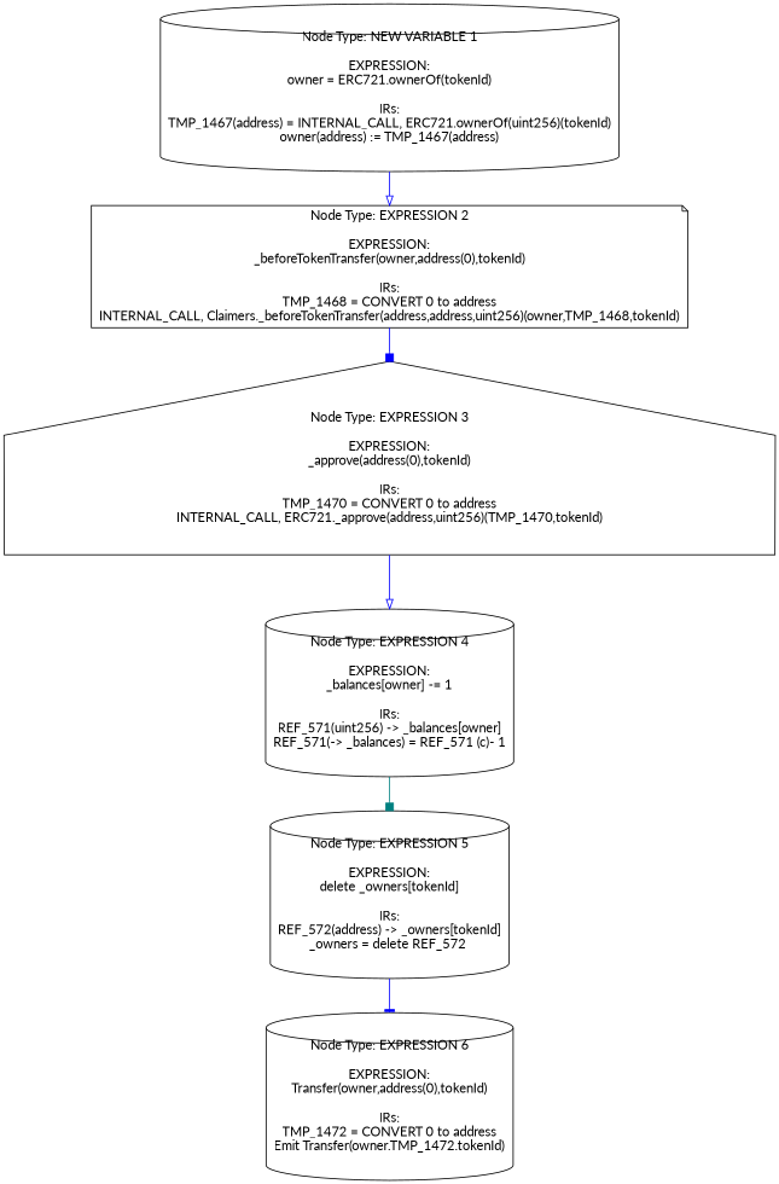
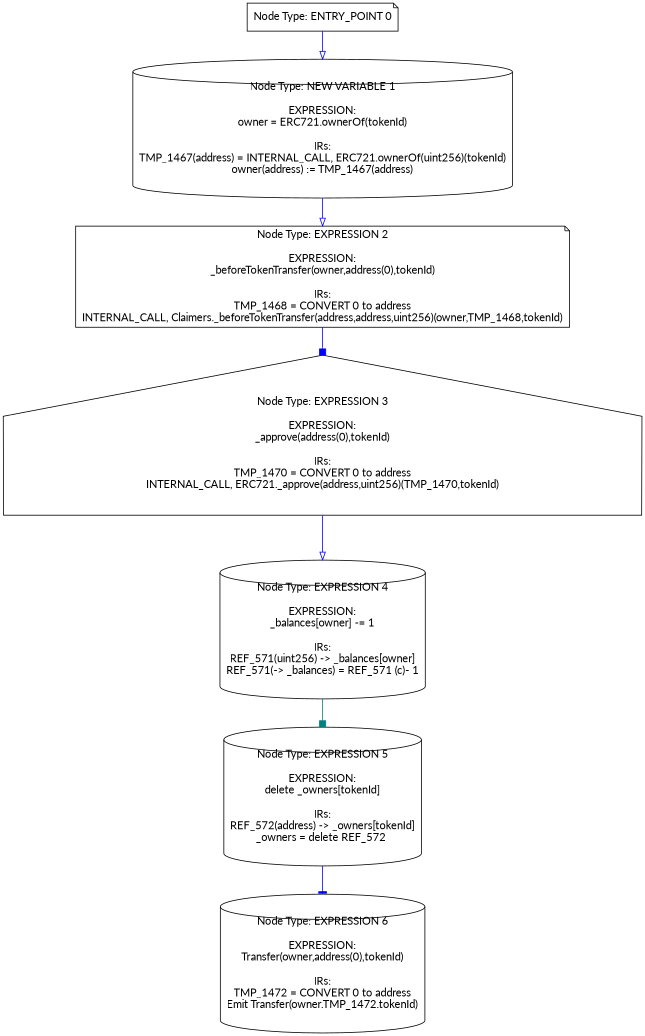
  digraph {
    fontname=Lato
    node [shape=cylinder fontname=Lato]
    edge [color=blue arrowhead=onormal fontname=Lato]
+   n1 [label="Node Type: ENTRY_POINT 0\n" shape=note]
    n2 [label="Node Type: NEW VARIABLE 1\n\nEXPRESSION:\nowner = ERC721.ownerOf(tokenId)\n\nIRs:\nTMP_1467(address) = INTERNAL_CALL, ERC721.ownerOf(uint256)(tokenId)\nowner(address) := TMP_1467(address)"]
    n3 [label="Node Type: EXPRESSION 2\n\nEXPRESSION:\n_beforeTokenTransfer(owner,address(0),tokenId)\n\nIRs:\nTMP_1468 = CONVERT 0 to address\nINTERNAL_CALL, Claimers._beforeTokenTransfer(address,address,uint256)(owner,TMP_1468,tokenId)" shape=note]
    n4 [label="Node Type: EXPRESSION 3\n\nEXPRESSION:\n_approve(address(0),tokenId)\n\nIRs:\nTMP_1470 = CONVERT 0 to address\nINTERNAL_CALL, ERC721._approve(address,uint256)(TMP_1470,tokenId)" shape=house]
    n5 [label="Node Type: EXPRESSION 4\n\nEXPRESSION:\n_balances[owner] -= 1\n\nIRs:\nREF_571(uint256) -> _balances[owner]\nREF_571(-> _balances) = REF_571 (c)- 1"]
    n6 [label="Node Type: EXPRESSION 5\n\nEXPRESSION:\ndelete _owners[tokenId]\n\nIRs:\nREF_572(address) -> _owners[tokenId]\n_owners = delete REF_572 "]
    n7 [label="Node Type: EXPRESSION 6\n\nEXPRESSION:\nTransfer(owner,address(0),tokenId)\n\nIRs:\nTMP_1472 = CONVERT 0 to address\nEmit Transfer(owner.TMP_1472.tokenId)"]
+   n1 -> n2
    n2 -> n3
    n3 -> n4 [arrowhead=box]
    n4 -> n5
    n5 -> n6 [color=teal arrowhead=box]
    n6 -> n7 [arrowhead=tee]
  }
